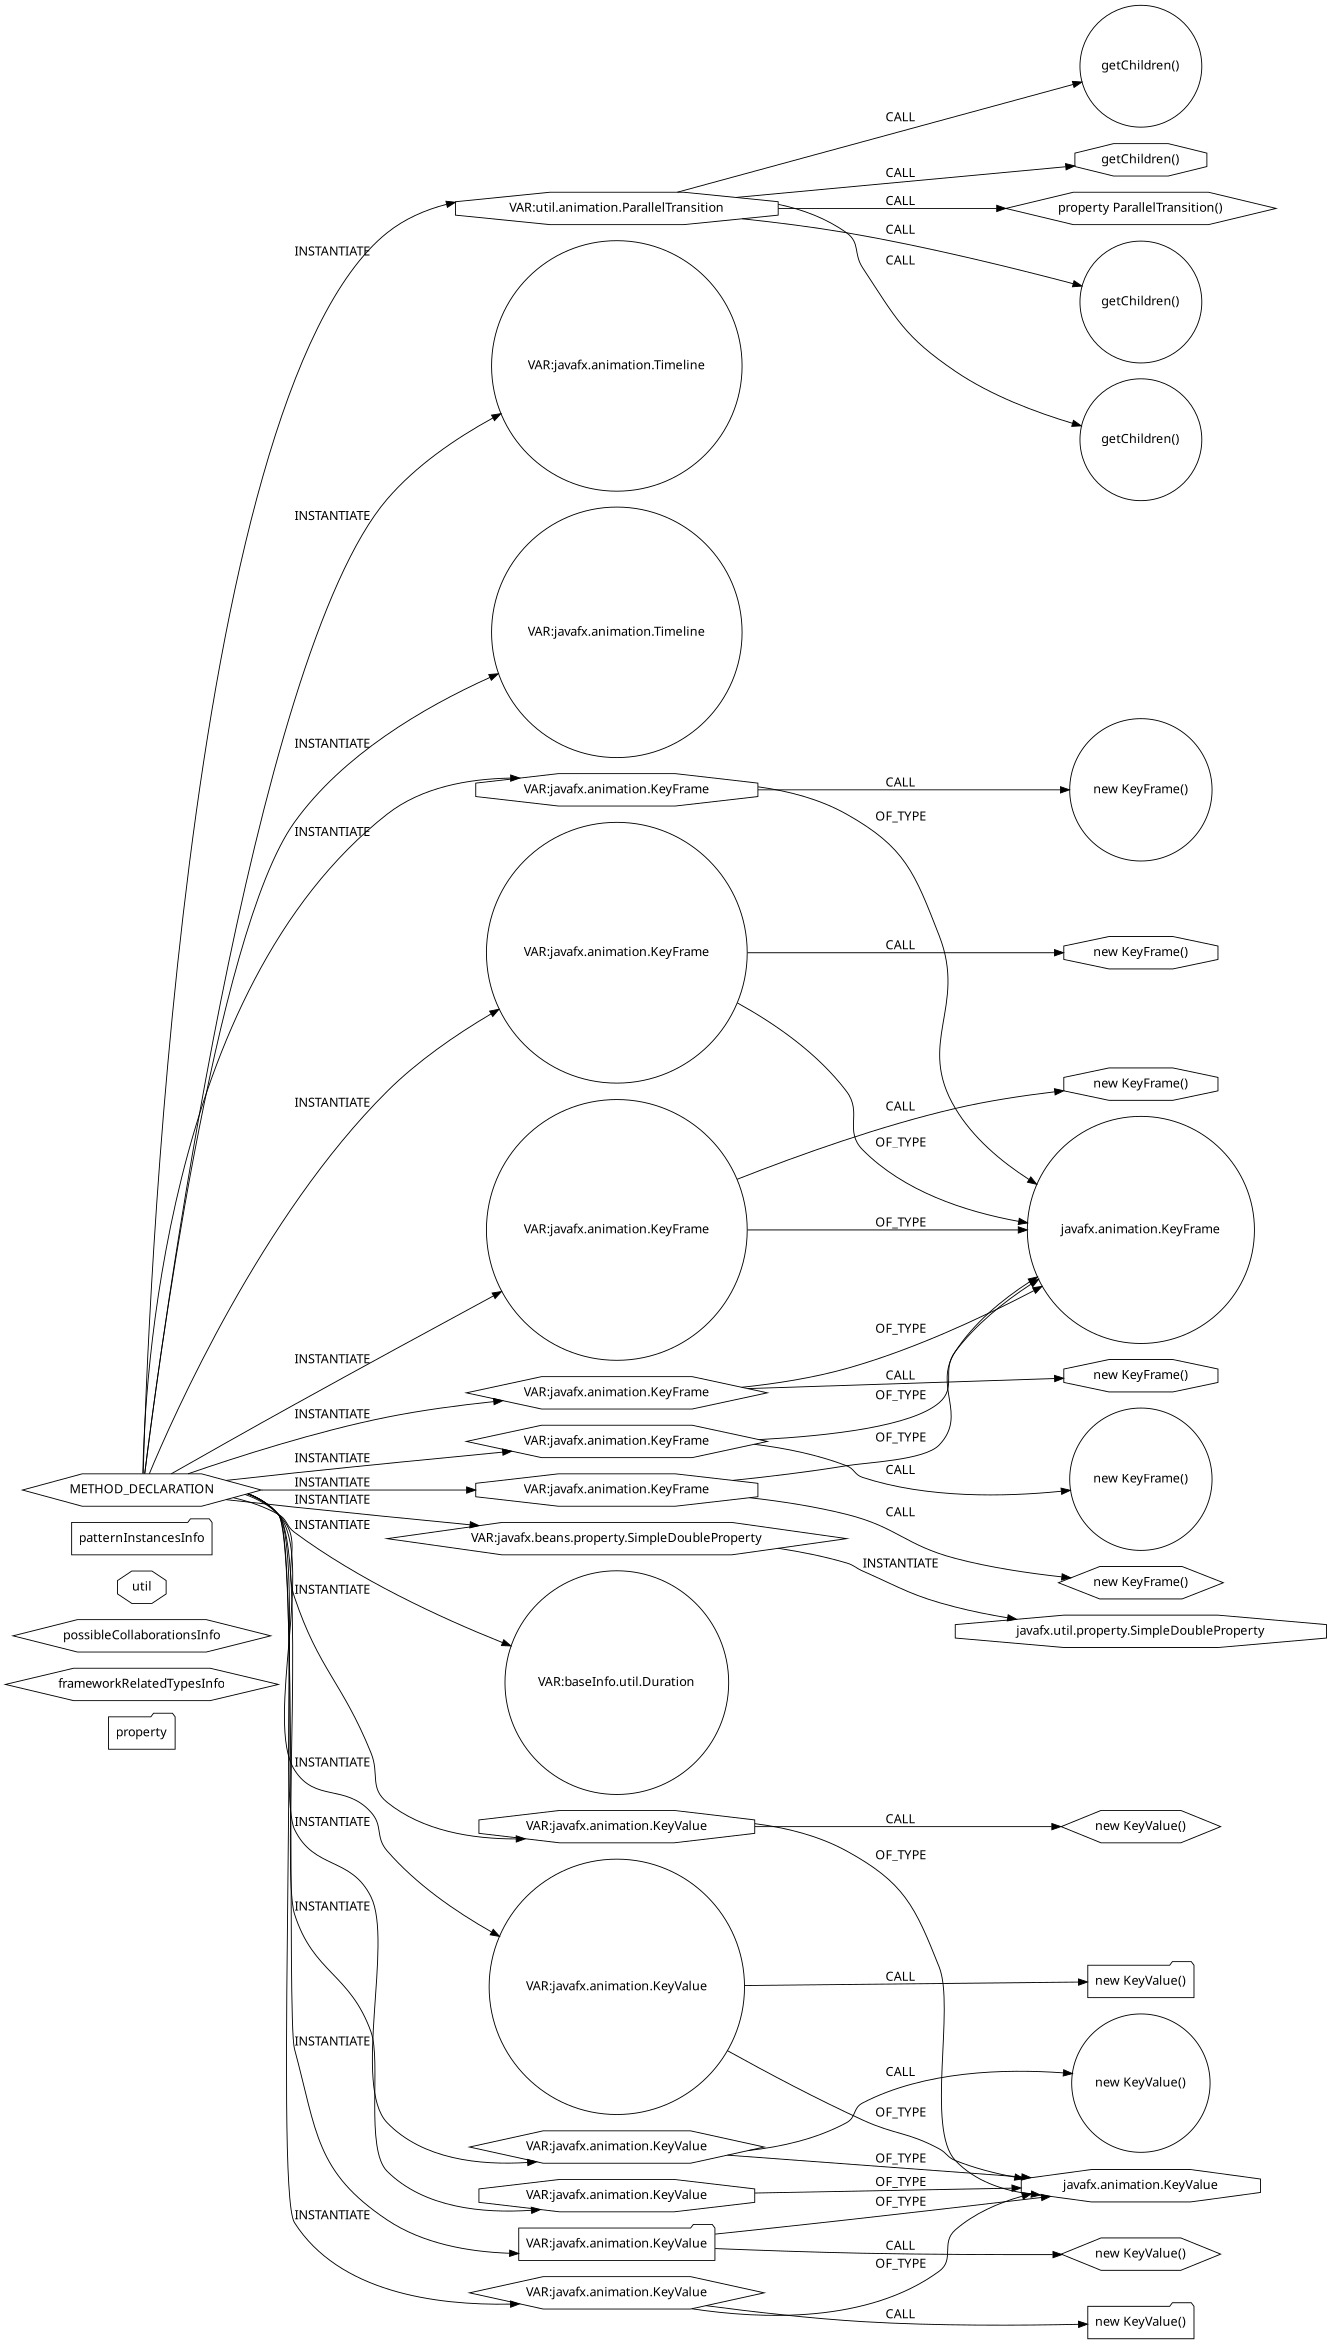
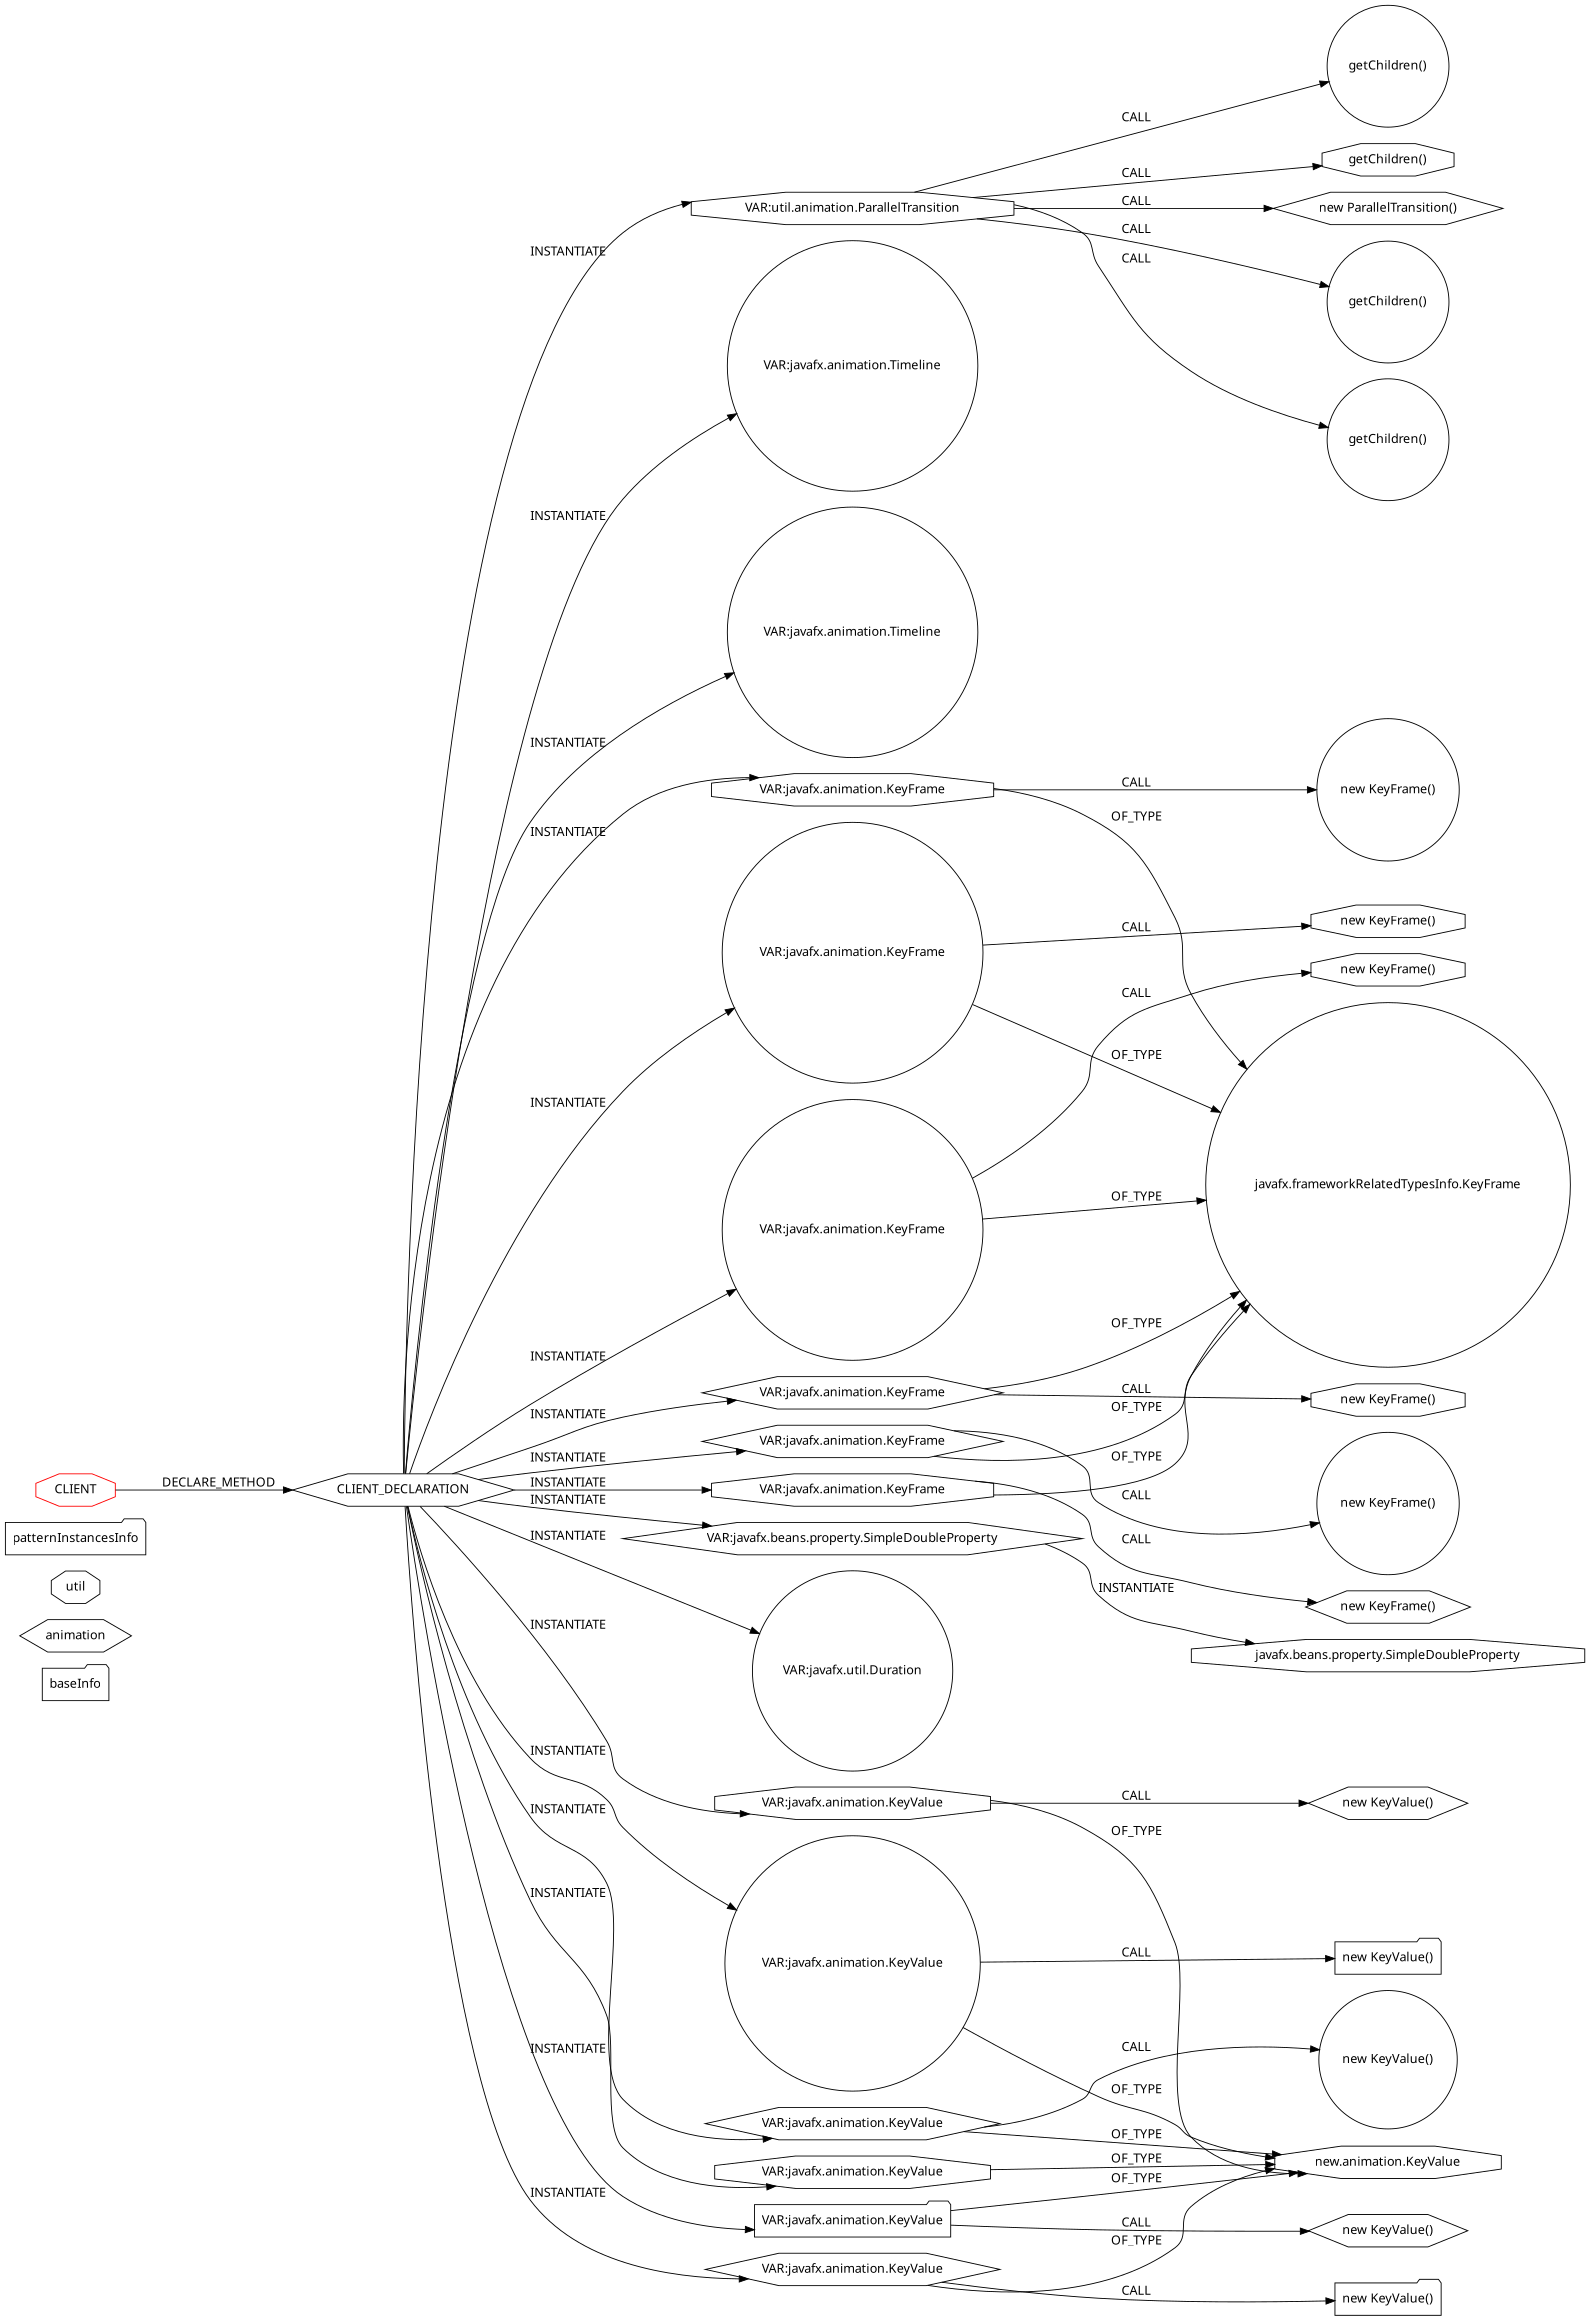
  digraph {
    fontname="Noto Sans"
    rankdir=LR
    node [fontname="Noto Sans" shape=octagon isFrameworkType=false vertexType=VARIABLE_EXPRESION]
    edge [fontname="Noto Sans"]
-   baseInfo [category=pattern graphId=2655 isAnonymous=false possibleRelation=false shape=folder label=property isFrameworkType="" vertexType=""]
-   frameworkRelatedTypesInfo [shape=hexagon isFrameworkType="" vertexType=""]
-   possibleCollaborationsInfo [shape=hexagon isFrameworkType="" vertexType=""]
+   baseInfo [category=pattern graphId=2655 isAnonymous=false possibleRelation=false shape=folder isFrameworkType="" vertexType=""]
+   possibleCollaborationsInfo [shape=hexagon label=animation isFrameworkType="" vertexType=""]
    n4 [frequency=2.0 label=util patternRootClient=0 isFrameworkType="" vertexType=""]
    patternInstancesInfo [0="MrLoNee-RadialFx~/MrLoNee-RadialFx/RadialFx-master/src/com/mrlonee/radialfx/settingsmenu/RadialSettingsMenu.java~RadialSettingsMenu~976" 1="MrLoNee-RadialFx~/MrLoNee-RadialFx/RadialFx-master/src/com/mrlonee/radialfx/moviemenu/RadialMovieMenu.java~RadialMovieMenu~969" shape=folder isFrameworkType="" vertexType=""]
-   n6 [label="property ParallelTransition()" shape=hexagon vertexType=CONSTRUCTOR_CALL]
+   n6 [label="new ParallelTransition()" shape=hexagon vertexType=CONSTRUCTOR_CALL]
    n7 [label="VAR:util.animation.ParallelTransition"]
    n8 [label="getChildren()" shape=circle vertexType=INSIDE_CALL]
    n9 [label="getChildren()" shape=circle vertexType=INSIDE_CALL]
    n10 [label="getChildren()" shape=circle vertexType=INSIDE_CALL]
    n11 [label="getChildren()" vertexType=INSIDE_CALL]
-   n12 [label=METHOD_DECLARATION shape=hexagon vertexType=CLIENT_METHOD_DECLARATION]
+   n12 [label=CLIENT_DECLARATION shape=hexagon vertexType=CLIENT_METHOD_DECLARATION]
    n13 [label="VAR:javafx.animation.Timeline" shape=circle]
    n14 [label="VAR:javafx.animation.Timeline" shape=circle]
    n15 [label="VAR:javafx.animation.KeyFrame"]
    n16 [label="VAR:javafx.animation.KeyFrame" shape=circle]
    n17 [label="VAR:javafx.animation.KeyFrame" shape=circle]
    n18 [label="VAR:javafx.animation.KeyFrame" shape=hexagon]
    n19 [label="VAR:javafx.animation.KeyFrame"]
    n20 [label="VAR:javafx.animation.KeyFrame" shape=hexagon]
    n21 [label="VAR:javafx.beans.property.SimpleDoubleProperty" shape=hexagon]
-   n22 [label="VAR:baseInfo.util.Duration" shape=circle]
+   n22 [label="VAR:javafx.util.Duration" shape=circle]
    n23 [label="VAR:javafx.animation.KeyValue"]
    n24 [label="VAR:javafx.animation.KeyValue" shape=circle]
    n25 [label="VAR:javafx.animation.KeyValue" shape=hexagon]
    n26 [label="VAR:javafx.animation.KeyValue" shape=folder]
    n27 [label="VAR:javafx.animation.KeyValue" shape=hexagon]
    n28 [label="VAR:javafx.animation.KeyValue"]
    n29 [label="new KeyFrame()" shape=circle vertexType=CONSTRUCTOR_CALL]
-   n30 [label="javafx.animation.KeyFrame" shape=circle vertexType=FRAMEWORK_CLASS_TYPE]
+   n30 [label="javafx.frameworkRelatedTypesInfo.KeyFrame" shape=circle vertexType=FRAMEWORK_CLASS_TYPE]
    n31 [label="new KeyFrame()" vertexType=CONSTRUCTOR_CALL]
    n32 [label="new KeyFrame()" vertexType=CONSTRUCTOR_CALL]
    n33 [label="new KeyFrame()" shape=circle vertexType=CONSTRUCTOR_CALL]
    n34 [label="new KeyFrame()" shape=hexagon vertexType=CONSTRUCTOR_CALL]
    n35 [label="new KeyFrame()" vertexType=CONSTRUCTOR_CALL]
-   n36 [label="javafx.util.property.SimpleDoubleProperty" vertexType=FRAMEWORK_CLASS_TYPE]
+   n36 [label="javafx.beans.property.SimpleDoubleProperty" vertexType=FRAMEWORK_CLASS_TYPE]
    n37 [label="new KeyValue()" shape=hexagon vertexType=CONSTRUCTOR_CALL]
-   n38 [label="javafx.animation.KeyValue" vertexType=FRAMEWORK_CLASS_TYPE]
+   n38 [label="new.animation.KeyValue" vertexType=FRAMEWORK_CLASS_TYPE]
    n39 [label="new KeyValue()" shape=folder vertexType=CONSTRUCTOR_CALL]
    n40 [label="new KeyValue()" shape=circle vertexType=CONSTRUCTOR_CALL]
    n41 [label="new KeyValue()" shape=hexagon vertexType=CONSTRUCTOR_CALL]
    n42 [label="new KeyValue()" shape=folder vertexType=CONSTRUCTOR_CALL]
+   n43 [color=red label=CLIENT vertexType=ROOT_CLIENT_CLASS_DECLARATION]
    n7 -> n6 [label=CALL]
    n7 -> n8 [label=CALL]
    n7 -> n9 [label=CALL]
    n7 -> n10 [label=CALL]
    n7 -> n11 [label=CALL]
    n12 -> n7 [label=INSTANTIATE]
    n12 -> n13 [label=INSTANTIATE]
    n12 -> n14 [label=INSTANTIATE]
    n12 -> n15 [label=INSTANTIATE]
    n12 -> n16 [label=INSTANTIATE]
    n12 -> n17 [label=INSTANTIATE]
    n12 -> n18 [label=INSTANTIATE]
    n12 -> n19 [label=INSTANTIATE]
    n12 -> n20 [label=INSTANTIATE]
    n12 -> n21 [label=INSTANTIATE]
    n12 -> n22 [label=INSTANTIATE]
    n12 -> n23 [label=INSTANTIATE]
    n12 -> n24 [label=INSTANTIATE]
    n12 -> n25 [label=INSTANTIATE]
    n12 -> n26 [label=INSTANTIATE]
    n12 -> n27 [label=INSTANTIATE]
    n12 -> n28 [label=INSTANTIATE]
    n15 -> n29 [label=CALL]
    n15 -> n30 [label=OF_TYPE]
    n16 -> n30 [label=OF_TYPE]
    n16 -> n31 [label=CALL]
    n17 -> n30 [label=OF_TYPE]
    n17 -> n32 [label=CALL]
    n18 -> n30 [label=OF_TYPE]
    n18 -> n33 [label=CALL]
    n19 -> n30 [label=OF_TYPE]
    n19 -> n34 [label=CALL]
    n20 -> n30 [label=OF_TYPE]
    n20 -> n35 [label=CALL]
    n21 -> n36 [label=INSTANTIATE]
    n23 -> n37 [label=CALL]
    n23 -> n38 [label=OF_TYPE]
    n24 -> n38 [label=OF_TYPE]
    n24 -> n39 [label=CALL]
    n25 -> n38 [label=OF_TYPE]
    n25 -> n40 [label=CALL]
    n26 -> n38 [label=OF_TYPE]
    n26 -> n41 [label=CALL]
    n27 -> n38 [label=OF_TYPE]
    n27 -> n42 [label=CALL]
    n28 -> n38 [label=OF_TYPE]
+   n43 -> n12 [label=DECLARE_METHOD]
  }
